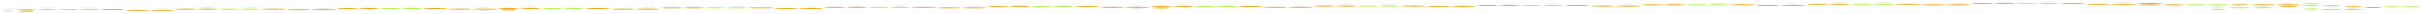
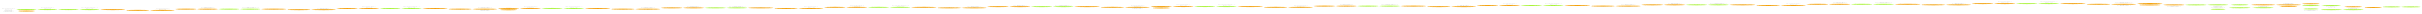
  digraph {
    fontname="Source Code Pro"
    rankdir=LR
    node [fontname="Source Code Pro" shape=ellipse color=orange style=filled]
    edge [fontname="Source Code Pro"]
    n1 [label="input0 [0, 2-tensorrt_0-Op(nn.conv2d)[*, *]]:\nTensor[(1, 64, 56, 56), float32]" shape=rectangle color="" style=""]
    n2 [color=greenyellow label="Call [2, 0-autotvm_0-Op(nn.relu)[1-Op(nn.conv2d)[*, *]]](op=nn.conv2d)"]
-   n3 [label="Call [10, 2-tensorrt_0-Op(nn.conv2d)[*, *]](op=nn.conv2d)" shape=box]
+   n3 [label="Call [10, 2-tensorrt_0-Op(nn.conv2d)[*, *]](op=nn.conv2d)"]
    n4 [color=greenyellow label="Call [3, 0-autotvm_0-Op(nn.relu)[1-Op(nn.conv2d)[*, *]]](op=nn.relu)"]
    n5 [label="Call [11, 3-tensorrt_0-Op(nn.relu)[1-Op(add)[2-Op(nn.conv2d)[*, *], *]]](op=add)"]
    n6 [label="Constant [1, 0-autotvm_0-Op(nn.relu)[1-Op(nn.conv2d)[*, *]]]:\nTensor[(128, 64, 1, 1), float32]" shape=rectangle color="" style=""]
    n7 [color=greenyellow label="Call [5, 1-autotvm_0-Op(nn.relu)[1-Op(nn.conv2d)[*, *]]](op=nn.conv2d)"]
    n8 [color=greenyellow label="Call [6, 1-autotvm_0-Op(nn.relu)[1-Op(nn.conv2d)[*, *]]](op=nn.relu)"]
    n9 [label="Constant [4, 1-autotvm_0-Op(nn.relu)[1-Op(nn.conv2d)[*, *]]]:\nTensor[(128, 4, 3, 3), float32]" shape=rectangle color="" style=""]
    n10 [label="Call [8, 3-tensorrt_0-Op(nn.relu)[1-Op(add)[2-Op(nn.conv2d)[*, *], *]]](op=nn.conv2d)"]
    n11 [label="Constant [7, 3-tensorrt_0-Op(nn.relu)[1-Op(add)[2-Op(nn.conv2d)[*, *], *]]]:\nTensor[(256, 128, 1, 1), float32]" shape=rectangle color="" style=""]
    n12 [label="Call [12, 3-tensorrt_0-Op(nn.relu)[1-Op(add)[2-Op(nn.conv2d)[*, *], *]]](op=nn.relu)"]
    n13 [label="Constant [9, 2-tensorrt_0-Op(nn.conv2d)[*, *]]:\nTensor[(256, 64, 1, 1), float32]" shape=rectangle color="" style=""]
    n14 [label="Call [14, 4-tensorrt_0-Op(nn.relu)[1-Op(nn.conv2d)[*, *]]](op=nn.conv2d)"]
    n15 [label="Call [21, 6-tensorrt_0-Op(nn.relu)[1-Op(add)[2-Op(nn.conv2d)[*, *], *]]](op=add)"]
    n16 [label="Call [15, 4-tensorrt_0-Op(nn.relu)[1-Op(nn.conv2d)[*, *]]](op=nn.relu)"]
    n17 [label="Call [22, 6-tensorrt_0-Op(nn.relu)[1-Op(add)[2-Op(nn.conv2d)[*, *], *]]](op=nn.relu)"]
    n18 [label="Constant [13, 4-tensorrt_0-Op(nn.relu)[1-Op(nn.conv2d)[*, *]]]:\nTensor[(128, 256, 1, 1), float32]" shape=rectangle color="" style=""]
    n19 [color=greenyellow label="Call [17, 5-autotvm_0-Op(nn.relu)[1-Op(nn.conv2d)[*, *]]](op=nn.conv2d)"]
    n20 [color=greenyellow label="Call [18, 5-autotvm_0-Op(nn.relu)[1-Op(nn.conv2d)[*, *]]](op=nn.relu)"]
    n21 [label="Constant [16, 5-autotvm_0-Op(nn.relu)[1-Op(nn.conv2d)[*, *]]]:\nTensor[(128, 4, 3, 3), float32]" shape=rectangle color="" style=""]
    n22 [label="Call [20, 6-tensorrt_0-Op(nn.relu)[1-Op(add)[2-Op(nn.conv2d)[*, *], *]]](op=nn.conv2d)"]
    n23 [label="Constant [19, 6-tensorrt_0-Op(nn.relu)[1-Op(add)[2-Op(nn.conv2d)[*, *], *]]]:\nTensor[(256, 128, 1, 1), float32]" shape=rectangle color="" style=""]
    n24 [label="Call [24, 7-tensorrt_0-Op(nn.relu)[1-Op(nn.conv2d)[*, *]]](op=nn.conv2d)"]
    n25 [label="Call [31, 9-tensorrt_0-Op(nn.relu)[1-Op(add)[2-Op(nn.conv2d)[*, *], *]]](op=add)"]
    n26 [label="Call [25, 7-tensorrt_0-Op(nn.relu)[1-Op(nn.conv2d)[*, *]]](op=nn.relu)"]
    n27 [label="Call [32, 9-tensorrt_0-Op(nn.relu)[1-Op(add)[2-Op(nn.conv2d)[*, *], *]]](op=nn.relu)"]
    n28 [label="Constant [23, 7-tensorrt_0-Op(nn.relu)[1-Op(nn.conv2d)[*, *]]]:\nTensor[(128, 256, 1, 1), float32]" shape=rectangle color="" style=""]
    n29 [color=greenyellow label="Call [27, 8-autotvm_0-Op(nn.relu)[1-Op(nn.conv2d)[*, *]]](op=nn.conv2d)"]
    n30 [color=greenyellow label="Call [28, 8-autotvm_0-Op(nn.relu)[1-Op(nn.conv2d)[*, *]]](op=nn.relu)"]
    n31 [label="Constant [26, 8-autotvm_0-Op(nn.relu)[1-Op(nn.conv2d)[*, *]]]:\nTensor[(128, 4, 3, 3), float32]" shape=rectangle color="" style=""]
    n32 [label="Call [30, 9-tensorrt_0-Op(nn.relu)[1-Op(add)[2-Op(nn.conv2d)[*, *], *]]](op=nn.conv2d)"]
    n33 [label="Constant [29, 9-tensorrt_0-Op(nn.relu)[1-Op(add)[2-Op(nn.conv2d)[*, *], *]]]:\nTensor[(256, 128, 1, 1), float32]" shape=rectangle color="" style=""]
    n34 [label="Call [34, 10-tensorrt_0-Op(nn.relu)[1-Op(nn.conv2d)[*, *]]](op=nn.conv2d)"]
-   n35 [label="Call [42, 12-tensorrt_0-Op(nn.conv2d)[*, *]](op=nn.conv2d)" shape=box]
+   n35 [label="Call [42, 12-tensorrt_0-Op(nn.conv2d)[*, *]](op=nn.conv2d)"]
    n36 [label="Call [35, 10-tensorrt_0-Op(nn.relu)[1-Op(nn.conv2d)[*, *]]](op=nn.relu)"]
    n37 [label="Call [43, 13-tensorrt_0-Op(nn.relu)[1-Op(add)[2-Op(nn.conv2d)[*, *], *]]](op=add)"]
    n38 [label="Constant [33, 10-tensorrt_0-Op(nn.relu)[1-Op(nn.conv2d)[*, *]]]:\nTensor[(256, 256, 1, 1), float32]" shape=rectangle color="" style=""]
    n39 [color=greenyellow label="Call [37, 11-autotvm_0-Op(nn.relu)[1-Op(nn.conv2d)[*, *]]](op=nn.conv2d)"]
    n40 [color=greenyellow label="Call [38, 11-autotvm_0-Op(nn.relu)[1-Op(nn.conv2d)[*, *]]](op=nn.relu)"]
    n41 [label="Constant [36, 11-autotvm_0-Op(nn.relu)[1-Op(nn.conv2d)[*, *]]]:\nTensor[(256, 8, 3, 3), float32]" shape=rectangle color="" style=""]
    n42 [label="Call [40, 13-tensorrt_0-Op(nn.relu)[1-Op(add)[2-Op(nn.conv2d)[*, *], *]]](op=nn.conv2d)"]
    n43 [label="Constant [39, 13-tensorrt_0-Op(nn.relu)[1-Op(add)[2-Op(nn.conv2d)[*, *], *]]]:\nTensor[(512, 256, 1, 1), float32]" shape=rectangle color="" style=""]
    n44 [label="Call [44, 13-tensorrt_0-Op(nn.relu)[1-Op(add)[2-Op(nn.conv2d)[*, *], *]]](op=nn.relu)"]
    n45 [label="Constant [41, 12-tensorrt_0-Op(nn.conv2d)[*, *]]:\nTensor[(512, 256, 1, 1), float32]" shape=rectangle color="" style=""]
    n46 [label="Call [46, 14-tensorrt_0-Op(nn.relu)[1-Op(nn.conv2d)[*, *]]](op=nn.conv2d)"]
    n47 [label="Call [53, 16-tensorrt_0-Op(nn.relu)[1-Op(add)[2-Op(nn.conv2d)[*, *], *]]](op=add)"]
    n48 [label="Call [47, 14-tensorrt_0-Op(nn.relu)[1-Op(nn.conv2d)[*, *]]](op=nn.relu)"]
    n49 [label="Call [54, 16-tensorrt_0-Op(nn.relu)[1-Op(add)[2-Op(nn.conv2d)[*, *], *]]](op=nn.relu)"]
    n50 [label="Constant [45, 14-tensorrt_0-Op(nn.relu)[1-Op(nn.conv2d)[*, *]]]:\nTensor[(256, 512, 1, 1), float32]" shape=rectangle color="" style=""]
    n51 [color=greenyellow label="Call [49, 15-autotvm_0-Op(nn.relu)[1-Op(nn.conv2d)[*, *]]](op=nn.conv2d)"]
    n52 [color=greenyellow label="Call [50, 15-autotvm_0-Op(nn.relu)[1-Op(nn.conv2d)[*, *]]](op=nn.relu)"]
    n53 [label="Constant [48, 15-autotvm_0-Op(nn.relu)[1-Op(nn.conv2d)[*, *]]]:\nTensor[(256, 8, 3, 3), float32]" shape=rectangle color="" style=""]
    n54 [label="Call [52, 16-tensorrt_0-Op(nn.relu)[1-Op(add)[2-Op(nn.conv2d)[*, *], *]]](op=nn.conv2d)"]
    n55 [label="Constant [51, 16-tensorrt_0-Op(nn.relu)[1-Op(add)[2-Op(nn.conv2d)[*, *], *]]]:\nTensor[(512, 256, 1, 1), float32]" shape=rectangle color="" style=""]
    n56 [label="Call [56, 17-tensorrt_0-Op(nn.relu)[1-Op(nn.conv2d)[*, *]]](op=nn.conv2d)"]
    n57 [label="Call [63, 19-tensorrt_0-Op(nn.relu)[1-Op(add)[2-Op(nn.conv2d)[*, *], *]]](op=add)"]
    n58 [label="Call [57, 17-tensorrt_0-Op(nn.relu)[1-Op(nn.conv2d)[*, *]]](op=nn.relu)"]
    n59 [label="Call [64, 19-tensorrt_0-Op(nn.relu)[1-Op(add)[2-Op(nn.conv2d)[*, *], *]]](op=nn.relu)"]
    n60 [label="Constant [55, 17-tensorrt_0-Op(nn.relu)[1-Op(nn.conv2d)[*, *]]]:\nTensor[(256, 512, 1, 1), float32]" shape=rectangle color="" style=""]
    n61 [color=greenyellow label="Call [59, 18-autotvm_0-Op(nn.relu)[1-Op(nn.conv2d)[*, *]]](op=nn.conv2d)"]
    n62 [color=greenyellow label="Call [60, 18-autotvm_0-Op(nn.relu)[1-Op(nn.conv2d)[*, *]]](op=nn.relu)"]
    n63 [label="Constant [58, 18-autotvm_0-Op(nn.relu)[1-Op(nn.conv2d)[*, *]]]:\nTensor[(256, 8, 3, 3), float32]" shape=rectangle color="" style=""]
    n64 [label="Call [62, 19-tensorrt_0-Op(nn.relu)[1-Op(add)[2-Op(nn.conv2d)[*, *], *]]](op=nn.conv2d)"]
    n65 [label="Constant [61, 19-tensorrt_0-Op(nn.relu)[1-Op(add)[2-Op(nn.conv2d)[*, *], *]]]:\nTensor[(512, 256, 1, 1), float32]" shape=rectangle color="" style=""]
    n66 [label="Call [66, 20-tensorrt_0-Op(nn.relu)[1-Op(nn.conv2d)[*, *]]](op=nn.conv2d)"]
    n67 [label="Call [73, 22-tensorrt_0-Op(nn.relu)[1-Op(add)[2-Op(nn.conv2d)[*, *], *]]](op=add)"]
    n68 [label="Call [67, 20-tensorrt_0-Op(nn.relu)[1-Op(nn.conv2d)[*, *]]](op=nn.relu)"]
    n69 [label="Call [74, 22-tensorrt_0-Op(nn.relu)[1-Op(add)[2-Op(nn.conv2d)[*, *], *]]](op=nn.relu)"]
    n70 [label="Constant [65, 20-tensorrt_0-Op(nn.relu)[1-Op(nn.conv2d)[*, *]]]:\nTensor[(256, 512, 1, 1), float32]" shape=rectangle color="" style=""]
    n71 [color=greenyellow label="Call [69, 21-autotvm_0-Op(nn.relu)[1-Op(nn.conv2d)[*, *]]](op=nn.conv2d)"]
    n72 [color=greenyellow label="Call [70, 21-autotvm_0-Op(nn.relu)[1-Op(nn.conv2d)[*, *]]](op=nn.relu)"]
    n73 [label="Constant [68, 21-autotvm_0-Op(nn.relu)[1-Op(nn.conv2d)[*, *]]]:\nTensor[(256, 8, 3, 3), float32]" shape=rectangle color="" style=""]
    n74 [label="Call [72, 22-tensorrt_0-Op(nn.relu)[1-Op(add)[2-Op(nn.conv2d)[*, *], *]]](op=nn.conv2d)"]
    n75 [label="Constant [71, 22-tensorrt_0-Op(nn.relu)[1-Op(add)[2-Op(nn.conv2d)[*, *], *]]]:\nTensor[(512, 256, 1, 1), float32]" shape=rectangle color="" style=""]
    n76 [label="Call [76, 23-tensorrt_0-Op(nn.relu)[1-Op(nn.conv2d)[*, *]]](op=nn.conv2d)"]
    n77 [label="Call [84, 25-tensorrt_0-Op(nn.conv2d)[*, *]](op=nn.conv2d)"]
    n78 [label="Call [77, 23-tensorrt_0-Op(nn.relu)[1-Op(nn.conv2d)[*, *]]](op=nn.relu)"]
    n79 [label="Call [85, 26-tensorrt_0-Op(nn.relu)[1-Op(add)[2-Op(nn.conv2d)[*, *], *]]](op=add)"]
    n80 [label="Constant [75, 23-tensorrt_0-Op(nn.relu)[1-Op(nn.conv2d)[*, *]]]:\nTensor[(512, 512, 1, 1), float32]" shape=rectangle color="" style=""]
    n81 [color=greenyellow label="Call [79, 24-autotvm_0-Op(nn.relu)[1-Op(nn.conv2d)[*, *]]](op=nn.conv2d)"]
    n82 [color=greenyellow label="Call [80, 24-autotvm_0-Op(nn.relu)[1-Op(nn.conv2d)[*, *]]](op=nn.relu)"]
    n83 [label="Constant [78, 24-autotvm_0-Op(nn.relu)[1-Op(nn.conv2d)[*, *]]]:\nTensor[(512, 16, 3, 3), float32]" shape=rectangle color="" style=""]
    n84 [label="Call [82, 26-tensorrt_0-Op(nn.relu)[1-Op(add)[2-Op(nn.conv2d)[*, *], *]]](op=nn.conv2d)"]
    n85 [label="Constant [81, 26-tensorrt_0-Op(nn.relu)[1-Op(add)[2-Op(nn.conv2d)[*, *], *]]]:\nTensor[(1024, 512, 1, 1), float32]" shape=rectangle color="" style=""]
    n86 [label="Call [86, 26-tensorrt_0-Op(nn.relu)[1-Op(add)[2-Op(nn.conv2d)[*, *], *]]](op=nn.relu)"]
    n87 [label="Constant [83, 25-tensorrt_0-Op(nn.conv2d)[*, *]]:\nTensor[(1024, 512, 1, 1), float32]" shape=rectangle color="" style=""]
    n88 [label="Call [88, 27-tensorrt_0-Op(nn.relu)[1-Op(nn.conv2d)[*, *]]](op=nn.conv2d)"]
    n89 [label="Call [95, 29-tensorrt_0-Op(nn.relu)[1-Op(add)[2-Op(nn.conv2d)[*, *], *]]](op=add)"]
    n90 [label="Call [89, 27-tensorrt_0-Op(nn.relu)[1-Op(nn.conv2d)[*, *]]](op=nn.relu)"]
    n91 [label="Call [96, 29-tensorrt_0-Op(nn.relu)[1-Op(add)[2-Op(nn.conv2d)[*, *], *]]](op=nn.relu)"]
    n92 [label="Constant [87, 27-tensorrt_0-Op(nn.relu)[1-Op(nn.conv2d)[*, *]]]:\nTensor[(512, 1024, 1, 1), float32]" shape=rectangle color="" style=""]
    n93 [color=greenyellow label="Call [91, 28-autotvm_0-Op(nn.relu)[1-Op(nn.conv2d)[*, *]]](op=nn.conv2d)"]
    n94 [color=greenyellow label="Call [92, 28-autotvm_0-Op(nn.relu)[1-Op(nn.conv2d)[*, *]]](op=nn.relu)"]
    n95 [label="Constant [90, 28-autotvm_0-Op(nn.relu)[1-Op(nn.conv2d)[*, *]]]:\nTensor[(512, 16, 3, 3), float32]" shape=rectangle color="" style=""]
    n96 [label="Call [94, 29-tensorrt_0-Op(nn.relu)[1-Op(add)[2-Op(nn.conv2d)[*, *], *]]](op=nn.conv2d)"]
    n97 [label="Constant [93, 29-tensorrt_0-Op(nn.relu)[1-Op(add)[2-Op(nn.conv2d)[*, *], *]]]:\nTensor[(1024, 512, 1, 1), float32]" shape=rectangle color="" style=""]
    n98 [label="Call [98, 30-tensorrt_0-Op(nn.relu)[1-Op(nn.conv2d)[*, *]]](op=nn.conv2d)"]
    n99 [label="Call [105, 32-tensorrt_0-Op(nn.relu)[1-Op(add)[2-Op(nn.conv2d)[*, *], *]]](op=add)"]
    n100 [label="Call [99, 30-tensorrt_0-Op(nn.relu)[1-Op(nn.conv2d)[*, *]]](op=nn.relu)"]
    n101 [label="Call [106, 32-tensorrt_0-Op(nn.relu)[1-Op(add)[2-Op(nn.conv2d)[*, *], *]]](op=nn.relu)"]
    n102 [label="Constant [97, 30-tensorrt_0-Op(nn.relu)[1-Op(nn.conv2d)[*, *]]]:\nTensor[(512, 1024, 1, 1), float32]" shape=rectangle color="" style=""]
    n103 [color=greenyellow label="Call [101, 31-autotvm_0-Op(nn.relu)[1-Op(nn.conv2d)[*, *]]](op=nn.conv2d)"]
    n104 [color=greenyellow label="Call [102, 31-autotvm_0-Op(nn.relu)[1-Op(nn.conv2d)[*, *]]](op=nn.relu)"]
    n105 [label="Constant [100, 31-autotvm_0-Op(nn.relu)[1-Op(nn.conv2d)[*, *]]]:\nTensor[(512, 16, 3, 3), float32]" shape=rectangle color="" style=""]
    n106 [label="Call [104, 32-tensorrt_0-Op(nn.relu)[1-Op(add)[2-Op(nn.conv2d)[*, *], *]]](op=nn.conv2d)"]
    n107 [label="Constant [103, 32-tensorrt_0-Op(nn.relu)[1-Op(add)[2-Op(nn.conv2d)[*, *], *]]]:\nTensor[(1024, 512, 1, 1), float32]" shape=rectangle color="" style=""]
    n108 [label="Call [108, 33-tensorrt_0-Op(nn.relu)[1-Op(nn.conv2d)[*, *]]](op=nn.conv2d)"]
    n109 [label="Call [115, 35-tensorrt_0-Op(nn.relu)[1-Op(add)[2-Op(nn.conv2d)[*, *], *]]](op=add)"]
    n110 [label="Call [109, 33-tensorrt_0-Op(nn.relu)[1-Op(nn.conv2d)[*, *]]](op=nn.relu)"]
    n111 [label="Call [116, 35-tensorrt_0-Op(nn.relu)[1-Op(add)[2-Op(nn.conv2d)[*, *], *]]](op=nn.relu)"]
    n112 [label="Constant [107, 33-tensorrt_0-Op(nn.relu)[1-Op(nn.conv2d)[*, *]]]:\nTensor[(512, 1024, 1, 1), float32]" shape=rectangle color="" style=""]
    n113 [color=greenyellow label="Call [111, 34-autotvm_0-Op(nn.relu)[1-Op(nn.conv2d)[*, *]]](op=nn.conv2d)"]
    n114 [color=greenyellow label="Call [112, 34-autotvm_0-Op(nn.relu)[1-Op(nn.conv2d)[*, *]]](op=nn.relu)"]
    n115 [label="Constant [110, 34-autotvm_0-Op(nn.relu)[1-Op(nn.conv2d)[*, *]]]:\nTensor[(512, 16, 3, 3), float32]" shape=rectangle color="" style=""]
    n116 [label="Call [114, 35-tensorrt_0-Op(nn.relu)[1-Op(add)[2-Op(nn.conv2d)[*, *], *]]](op=nn.conv2d)"]
    n117 [label="Constant [113, 35-tensorrt_0-Op(nn.relu)[1-Op(add)[2-Op(nn.conv2d)[*, *], *]]]:\nTensor[(1024, 512, 1, 1), float32]" shape=rectangle color="" style=""]
    n118 [label="Call [118, 36-tensorrt_0-Op(nn.relu)[1-Op(nn.conv2d)[*, *]]](op=nn.conv2d)"]
    n119 [label="Call [125, 38-tensorrt_0-Op(nn.relu)[1-Op(add)[2-Op(nn.conv2d)[*, *], *]]](op=add)"]
    n120 [label="Call [119, 36-tensorrt_0-Op(nn.relu)[1-Op(nn.conv2d)[*, *]]](op=nn.relu)"]
    n121 [label="Call [126, 38-tensorrt_0-Op(nn.relu)[1-Op(add)[2-Op(nn.conv2d)[*, *], *]]](op=nn.relu)"]
    n122 [label="Constant [117, 36-tensorrt_0-Op(nn.relu)[1-Op(nn.conv2d)[*, *]]]:\nTensor[(512, 1024, 1, 1), float32]" shape=rectangle color="" style=""]
    n123 [color=greenyellow label="Call [121, 37-autotvm_0-Op(nn.relu)[1-Op(nn.conv2d)[*, *]]](op=nn.conv2d)"]
    n124 [color=greenyellow label="Call [122, 37-autotvm_0-Op(nn.relu)[1-Op(nn.conv2d)[*, *]]](op=nn.relu)"]
    n125 [label="Constant [120, 37-autotvm_0-Op(nn.relu)[1-Op(nn.conv2d)[*, *]]]:\nTensor[(512, 16, 3, 3), float32]" shape=rectangle color="" style=""]
    n126 [label="Call [124, 38-tensorrt_0-Op(nn.relu)[1-Op(add)[2-Op(nn.conv2d)[*, *], *]]](op=nn.conv2d)"]
    n127 [label="Constant [123, 38-tensorrt_0-Op(nn.relu)[1-Op(add)[2-Op(nn.conv2d)[*, *], *]]]:\nTensor[(1024, 512, 1, 1), float32]" shape=rectangle color="" style=""]
    n128 [label="Call [128, 39-tensorrt_0-Op(nn.relu)[1-Op(nn.conv2d)[*, *]]](op=nn.conv2d)"]
    n129 [label="Call [135, 41-tensorrt_0-Op(nn.relu)[1-Op(add)[2-Op(nn.conv2d)[*, *], *]]](op=add)"]
    n130 [label="Call [129, 39-tensorrt_0-Op(nn.relu)[1-Op(nn.conv2d)[*, *]]](op=nn.relu)"]
    n131 [label="Call [136, 41-tensorrt_0-Op(nn.relu)[1-Op(add)[2-Op(nn.conv2d)[*, *], *]]](op=nn.relu)"]
    n132 [label="Constant [127, 39-tensorrt_0-Op(nn.relu)[1-Op(nn.conv2d)[*, *]]]:\nTensor[(512, 1024, 1, 1), float32]" shape=rectangle color="" style=""]
    n133 [color=greenyellow label="Call [131, 40-autotvm_0-Op(nn.relu)[1-Op(nn.conv2d)[*, *]]](op=nn.conv2d)"]
    n134 [color=greenyellow label="Call [132, 40-autotvm_0-Op(nn.relu)[1-Op(nn.conv2d)[*, *]]](op=nn.relu)"]
    n135 [label="Constant [130, 40-autotvm_0-Op(nn.relu)[1-Op(nn.conv2d)[*, *]]]:\nTensor[(512, 16, 3, 3), float32]" shape=rectangle color="" style=""]
    n136 [label="Call [134, 41-tensorrt_0-Op(nn.relu)[1-Op(add)[2-Op(nn.conv2d)[*, *], *]]](op=nn.conv2d)"]
    n137 [label="Constant [133, 41-tensorrt_0-Op(nn.relu)[1-Op(add)[2-Op(nn.conv2d)[*, *], *]]]:\nTensor[(1024, 512, 1, 1), float32]" shape=rectangle color="" style=""]
    n138 [label="Call [138, 42-tensorrt_0-Op(nn.relu)[1-Op(nn.conv2d)[*, *]]](op=nn.conv2d)"]
    n139 [label="Call [146, 45-tensorrt_0-Op(nn.relu)[1-Op(add)[*, 2-Op(nn.conv2d)[*, *]]]](op=nn.conv2d)"]
    n140 [label="Call [139, 42-tensorrt_0-Op(nn.relu)[1-Op(nn.conv2d)[*, *]]](op=nn.relu)"]
    n141 [label="Call [147, 45-tensorrt_0-Op(nn.relu)[1-Op(add)[*, 2-Op(nn.conv2d)[*, *]]]](op=add)"]
    n142 [label="Constant [137, 42-tensorrt_0-Op(nn.relu)[1-Op(nn.conv2d)[*, *]]]:\nTensor[(1024, 1024, 1, 1), float32]" shape=rectangle color="" style=""]
    n143 [color=greenyellow label="Call [141, 43-autotvm_0-Op(nn.relu)[1-Op(nn.conv2d)[*, *]]](op=nn.conv2d)"]
    n144 [color=greenyellow label="Call [142, 43-autotvm_0-Op(nn.relu)[1-Op(nn.conv2d)[*, *]]](op=nn.relu)"]
    n145 [label="Constant [140, 43-autotvm_0-Op(nn.relu)[1-Op(nn.conv2d)[*, *]]]:\nTensor[(1024, 32, 3, 3), float32]" shape=rectangle color="" style=""]
-   n146 [label="Call [144, 44-tensorrt_0-Op(nn.conv2d)[*, *]](op=nn.conv2d)"]
+   n146 [label="Call [144, 44-tensorrt_0-Op(nn.conv2d)[*, *]](op=nn.conv2d)" fillcolor=greenyellow]
    n147 [label="Constant [143, 44-tensorrt_0-Op(nn.conv2d)[*, *]]:\nTensor[(2048, 1024, 1, 1), float32]" shape=rectangle color="" style=""]
    n148 [label="Call [148, 45-tensorrt_0-Op(nn.relu)[1-Op(add)[*, 2-Op(nn.conv2d)[*, *]]]](op=nn.relu)"]
    n149 [label="Constant [145, 45-tensorrt_0-Op(nn.relu)[1-Op(add)[*, 2-Op(nn.conv2d)[*, *]]]]:\nTensor[(2048, 1024, 1, 1), float32]" shape=rectangle color="" style=""]
-   n150 [label="Call [150, 46-tensorrt_0-Op(nn.conv2d)[*, *]](op=nn.conv2d)" fillcolor=greenyellow]
+   n150 [label="Call [150, 46-tensorrt_0-Op(nn.conv2d)[*, *]](op=nn.conv2d)"]
    n151 [color=greenyellow label="Call [157, 50-autotvm_0-Op(nn.relu)[1-Op(add)[*, *]]](op=add)"]
    n152 [color=greenyellow label="Call [158, 50-autotvm_0-Op(nn.relu)[1-Op(add)[*, *]]](op=nn.relu)"]
    n153 [label="Constant [149, 46-tensorrt_0-Op(nn.conv2d)[*, *]]:\nTensor[(1024, 2048, 1, 1), float32]" shape=rectangle color="" style=""]
    n154 [color=greenyellow label="Call [151, 47-autotvm_0-Op(nn.relu)[*]](op=nn.relu)"]
    n155 [color=greenyellow label="Call [153, 48-autotvm_0-Op(nn.relu)[1-Op(nn.conv2d)[*, *]]](op=nn.conv2d)"]
    n156 [color=greenyellow label="Call [154, 48-autotvm_0-Op(nn.relu)[1-Op(nn.conv2d)[*, *]]](op=nn.relu)"]
    n157 [label="Constant [152, 48-autotvm_0-Op(nn.relu)[1-Op(nn.conv2d)[*, *]]]:\nTensor[(1024, 32, 3, 3), float32]" shape=rectangle color="" style=""]
    n158 [label="Call [156, 49-tensorrt_0-Op(nn.conv2d)[*, *]](op=nn.conv2d)"]
    n159 [label="Constant [155, 49-tensorrt_0-Op(nn.conv2d)[*, *]]:\nTensor[(2048, 1024, 1, 1), float32]" shape=rectangle color="" style=""]
    n160 [label="Call [160, 51-tensorrt_0-Op(nn.conv2d)[*, *]](op=nn.conv2d)"]
    n161 [color=greenyellow label="Call [167, 55-autotvm_0-Op(nn.relu)[1-Op(add)[*, *]]](op=add)"]
    n162 [label="Call [166, 54-tensorrt_0-Op(nn.conv2d)[*, *]](op=nn.conv2d)"]
    n163 [color=greenyellow label="Call [168, 55-autotvm_0-Op(nn.relu)[1-Op(add)[*, *]]](op=nn.relu)"]
    n164 [label="Constant [159, 51-tensorrt_0-Op(nn.conv2d)[*, *]]:\nTensor[(1024, 2048, 1, 1), float32]" shape=rectangle color="" style=""]
    n165 [fillcolor=greenyellow label="Call [161, 52-tensorrt_0-Op(nn.relu)[*]](op=nn.relu)"]
    n166 [color=greenyellow label="Call [163, 53-autotvm_0-Op(nn.relu)[1-Op(nn.conv2d)[*, *]]](op=nn.conv2d)"]
    n167 [color=greenyellow label="Call [164, 53-autotvm_0-Op(nn.relu)[1-Op(nn.conv2d)[*, *]]](op=nn.relu)"]
    n168 [label="Constant [162, 53-autotvm_0-Op(nn.relu)[1-Op(nn.conv2d)[*, *]]]:\nTensor[(1024, 32, 3, 3), float32]" shape=rectangle color="" style=""]
    n169 [label="Constant [165, 54-tensorrt_0-Op(nn.conv2d)[*, *]]:\nTensor[(2048, 1024, 1, 1), float32]" shape=rectangle color="" style=""]
    n1 -> n2
    n1 -> n3
    n2 -> n4
    n3 -> n5
    n4 -> n7
    n5 -> n12
    n6 -> n2
    n7 -> n8
    n8 -> n10
    n9 -> n7
    n10 -> n5
    n11 -> n10
    n12 -> n14
    n12 -> n15
    n13 -> n3
    n14 -> n16
    n15 -> n17
    n16 -> n19
    n17 -> n24
    n17 -> n25
    n18 -> n14
    n19 -> n20
    n20 -> n22
    n21 -> n19
    n22 -> n15
    n23 -> n22
    n24 -> n26
    n25 -> n27
    n26 -> n29
    n27 -> n34
    n27 -> n35
    n28 -> n24
    n29 -> n30
    n30 -> n32
    n31 -> n29
    n32 -> n25
    n33 -> n32
    n34 -> n36
    n35 -> n37
    n36 -> n39
    n37 -> n44
    n38 -> n34
    n39 -> n40
    n40 -> n42
    n41 -> n39
    n42 -> n37
    n43 -> n42
    n44 -> n46
    n44 -> n47
    n45 -> n35
    n46 -> n48
    n47 -> n49
    n48 -> n51
    n49 -> n56
    n49 -> n57
    n50 -> n46
    n51 -> n52
    n52 -> n54
    n53 -> n51
    n54 -> n47
    n55 -> n54
    n56 -> n58
    n57 -> n59
    n58 -> n61
    n59 -> n66
    n59 -> n67
    n60 -> n56
    n61 -> n62
    n62 -> n64
    n63 -> n61
    n64 -> n57
    n65 -> n64
    n66 -> n68
    n67 -> n69
    n68 -> n71
    n69 -> n76
    n69 -> n77
    n70 -> n66
    n71 -> n72
    n72 -> n74
    n73 -> n71
    n74 -> n67
    n75 -> n74
    n76 -> n78
    n77 -> n79
    n78 -> n81
    n79 -> n86
    n80 -> n76
    n81 -> n82
    n82 -> n84
    n83 -> n81
    n84 -> n79
    n85 -> n84
    n86 -> n88
    n86 -> n89
    n87 -> n77
    n88 -> n90
    n89 -> n91
    n90 -> n93
    n91 -> n98
    n91 -> n99
    n92 -> n88
    n93 -> n94
    n94 -> n96
    n95 -> n93
    n96 -> n89
    n97 -> n96
    n98 -> n100
    n99 -> n101
    n100 -> n103
    n101 -> n108
    n101 -> n109
    n102 -> n98
    n103 -> n104
    n104 -> n106
    n105 -> n103
    n106 -> n99
    n107 -> n106
    n108 -> n110
    n109 -> n111
    n110 -> n113
    n111 -> n118
    n111 -> n119
    n112 -> n108
    n113 -> n114
    n114 -> n116
    n115 -> n113
    n116 -> n109
    n117 -> n116
    n118 -> n120
    n119 -> n121
    n120 -> n123
    n121 -> n128
    n121 -> n129
    n122 -> n118
    n123 -> n124
    n124 -> n126
    n125 -> n123
    n126 -> n119
    n127 -> n126
    n128 -> n130
    n129 -> n131
    n130 -> n133
    n131 -> n138
    n131 -> n139
    n132 -> n128
    n133 -> n134
    n134 -> n136
    n135 -> n133
    n136 -> n129
    n137 -> n136
    n138 -> n140
    n139 -> n141
    n140 -> n143
    n141 -> n148
    n142 -> n138
    n143 -> n144
    n144 -> n146
    n145 -> n143
    n146 -> n141
    n147 -> n146
    n148 -> n150
    n148 -> n151
    n149 -> n139
    n151 -> n152
    n152 -> n160
    n152 -> n161
    n153 -> n150
    n154 -> n155
    n155 -> n156
    n156 -> n158
    n157 -> n155
    n158 -> n151
    n159 -> n158
    n160 -> n162
    n161 -> n163
    n162 -> n161
    n164 -> n160
    n165 -> n166
    n166 -> n167
    n167 -> n162
    n168 -> n166
    n169 -> n162
  }
